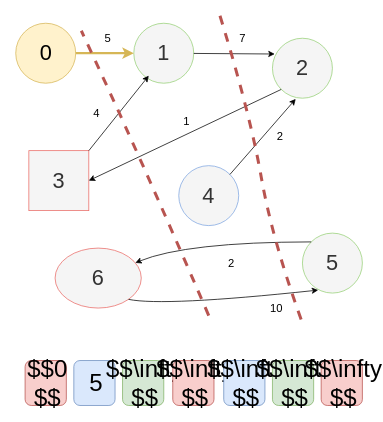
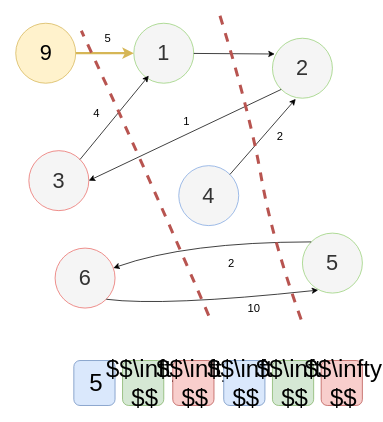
  <mxCell id="0" />
  <mxCell id="1" parent="0" />
- <mxCell id="2" value="6" style="ellipse;whiteSpace=wrap;html=1;aspect=fixed;fontSize=29;fillColor=#f5f5f5;strokeColor=#EA6B66;fontColor=#333333;" parent="1" vertex="1"><mxGeometry x="73" y="330" width="115" height="80" as="geometry" /></mxCell>
+ <mxCell id="2" value="6" style="ellipse;whiteSpace=wrap;html=1;aspect=fixed;fontSize=29;fillColor=#f5f5f5;strokeColor=#EA6B66;fontColor=#333333;" parent="1" vertex="1"><mxGeometry x="73" y="330" width="80" height="80" as="geometry" /></mxCell>
  <mxCell id="3" value="5" style="ellipse;whiteSpace=wrap;html=1;aspect=fixed;fontSize=29;fillColor=#f5f5f5;strokeColor=#97D077;fontColor=#333333;" parent="1" vertex="1"><mxGeometry x="403" y="310" width="80" height="80" as="geometry" /></mxCell>
  <mxCell id="4" value="4" style="ellipse;whiteSpace=wrap;html=1;aspect=fixed;fontSize=29;fillColor=#F5F5F5;strokeColor=#7EA6E0;fontColor=#333333;" parent="1" vertex="1"><mxGeometry x="238" y="220" width="80" height="80" as="geometry" /></mxCell>
- <mxCell id="5" value="3" style="whiteSpace=wrap;html=1;aspect=fixed;fontSize=29;fillColor=#f5f5f5;strokeColor=#EA6B66;fontColor=#333333;rounded=0;" parent="1" vertex="1"><mxGeometry x="38" y="200" width="80" height="80" as="geometry" /></mxCell>
+ <mxCell id="5" value="3" style="ellipse;whiteSpace=wrap;html=1;aspect=fixed;fontSize=29;fillColor=#f5f5f5;strokeColor=#EA6B66;fontColor=#333333;" parent="1" vertex="1"><mxGeometry x="38" y="200" width="80" height="80" as="geometry" /></mxCell>
  <mxCell id="6" value="2" style="ellipse;whiteSpace=wrap;html=1;aspect=fixed;fontSize=29;fillColor=#f5f5f5;strokeColor=#97D077;fontColor=#333333;" parent="1" vertex="1"><mxGeometry x="363" y="50" width="80" height="80" as="geometry" /></mxCell>
  <mxCell id="7" value="1" style="ellipse;whiteSpace=wrap;html=1;aspect=fixed;fontSize=29;fillColor=#f5f5f5;strokeColor=#97D077;fontColor=#333333;" parent="1" vertex="1"><mxGeometry x="178" y="30" width="80" height="80" as="geometry" /></mxCell>
- <mxCell id="8" value="0" style="ellipse;whiteSpace=wrap;html=1;aspect=fixed;fontSize=29;fillColor=#fff2cc;strokeColor=#d6b656;" parent="1" vertex="1"><mxGeometry x="20.5" y="30" width="80" height="80" as="geometry" /></mxCell>
+ <mxCell id="8" value="9" style="ellipse;whiteSpace=wrap;html=1;aspect=fixed;fontSize=29;fillColor=#fff2cc;strokeColor=#d6b656;" parent="1" vertex="1"><mxGeometry x="20.5" y="30" width="80" height="80" as="geometry" /></mxCell>
  <mxCell id="9" value="" style="endArrow=classic;html=1;fontSize=29;entryX=0;entryY=0.5;entryDx=0;entryDy=0;exitX=1;exitY=0.5;exitDx=0;exitDy=0;strokeWidth=3;fillColor=#fff2cc;strokeColor=#d6b656;" parent="1" source="8" target="7" edge="1"><mxGeometry width="50" height="50" relative="1" as="geometry"><mxPoint x="78" y="260" as="sourcePoint" /><mxPoint x="128" y="210" as="targetPoint" /></mxGeometry></mxCell>
  <mxCell id="10" value="" style="endArrow=classic;html=1;fontSize=29;entryX=0.038;entryY=0.263;entryDx=0;entryDy=0;entryPerimeter=0;" parent="1" source="7" target="6" edge="1"><mxGeometry width="50" height="50" relative="1" as="geometry"><mxPoint x="228" y="270" as="sourcePoint" /><mxPoint x="278" y="220" as="targetPoint" /></mxGeometry></mxCell>
  <mxCell id="11" value="" style="endArrow=classic;html=1;fontSize=29;exitX=1;exitY=0;exitDx=0;exitDy=0;" parent="1" source="5" edge="1"><mxGeometry width="50" height="50" relative="1" as="geometry"><mxPoint x="298" y="110" as="sourcePoint" /><mxPoint x="198" y="100" as="targetPoint" /></mxGeometry></mxCell>
  <mxCell id="12" value="" style="endArrow=classic;html=1;fontSize=29;exitX=0;exitY=1;exitDx=0;exitDy=0;entryX=1;entryY=0.5;entryDx=0;entryDy=0;" parent="1" source="6" target="5" edge="1"><mxGeometry width="50" height="50" relative="1" as="geometry"><mxPoint x="448" y="200" as="sourcePoint" /><mxPoint x="498" y="150" as="targetPoint" /></mxGeometry></mxCell>
  <mxCell id="13" value="" style="endArrow=classic;html=1;fontSize=29;exitX=1;exitY=0;exitDx=0;exitDy=0;entryX=0.388;entryY=1.013;entryDx=0;entryDy=0;entryPerimeter=0;" parent="1" source="4" target="6" edge="1"><mxGeometry width="50" height="50" relative="1" as="geometry"><mxPoint x="578" y="320" as="sourcePoint" /><mxPoint x="628" y="270" as="targetPoint" /></mxGeometry></mxCell>
  <mxCell id="14" value="" style="endArrow=classic;html=1;fontSize=29;curved=1;exitX=0;exitY=0;exitDx=0;exitDy=0;" parent="1" source="3" target="2" edge="1"><mxGeometry width="50" height="50" relative="1" as="geometry"><mxPoint x="348" y="332" as="sourcePoint" /><mxPoint x="228" y="270" as="targetPoint" /><Array as="points"><mxPoint x="248" y="322" /></Array></mxGeometry></mxCell>
  <mxCell id="15" value="" style="endArrow=classic;html=1;fontSize=29;exitX=1;exitY=1;exitDx=0;exitDy=0;entryX=0.263;entryY=0.95;entryDx=0;entryDy=0;entryPerimeter=0;curved=1;" parent="1" source="2" target="3" edge="1"><mxGeometry width="50" height="50" relative="1" as="geometry"><mxPoint x="198" y="500" as="sourcePoint" /><mxPoint x="248" y="450" as="targetPoint" /><Array as="points"><mxPoint x="218" y="408" /></Array></mxGeometry></mxCell>
  <mxCell id="16" value="5" style="text;html=1;align=center;verticalAlign=middle;resizable=0;points=[];autosize=1;fontSize=15;" parent="1" vertex="1"><mxGeometry x="133" y="40" width="20" height="20" as="geometry" /></mxCell>
  <mxCell id="17" value="4" style="text;html=1;align=center;verticalAlign=middle;resizable=0;points=[];autosize=1;fontSize=15;" parent="1" vertex="1"><mxGeometry x="118" y="140" width="20" height="20" as="geometry" /></mxCell>
  <mxCell id="18" value="1" style="text;html=1;align=center;verticalAlign=middle;resizable=0;points=[];autosize=1;fontSize=15;" parent="1" vertex="1"><mxGeometry x="238" y="150" width="20" height="20" as="geometry" /></mxCell>
- <mxCell id="19" value="7" style="text;html=1;align=center;verticalAlign=middle;resizable=0;points=[];autosize=1;fontSize=15;" parent="1" vertex="1"><mxGeometry x="313" y="40" width="20" height="20" as="geometry" /></mxCell>
  <mxCell id="20" value="2" style="text;html=1;align=center;verticalAlign=middle;resizable=0;points=[];autosize=1;fontSize=15;" parent="1" vertex="1"><mxGeometry x="363" y="170" width="20" height="20" as="geometry" /></mxCell>
- <mxCell id="21" value="10" style="text;html=1;align=center;verticalAlign=middle;resizable=0;points=[];autosize=1;fontSize=15;" parent="1" vertex="1"><mxGeometry x="353" y="400" width="30" height="20" as="geometry" /></mxCell>
+ <mxCell id="21" value="10" style="text;html=1;align=center;verticalAlign=middle;resizable=0;points=[];autosize=1;fontSize=15;" parent="1" vertex="1"><mxGeometry x="323" y="400" width="30" height="20" as="geometry" /></mxCell>
  <mxCell id="22" value="2" style="text;html=1;align=center;verticalAlign=middle;resizable=0;points=[];autosize=1;fontSize=15;" parent="1" vertex="1"><mxGeometry x="298" y="340" width="20" height="20" as="geometry" /></mxCell>
  <mxCell id="23" value="" style="endArrow=none;dashed=1;html=1;fontSize=15;curved=1;fillColor=#f8cecc;strokeColor=#b85450;strokeWidth=4;" parent="1" edge="1"><mxGeometry width="50" height="50" relative="1" as="geometry"><mxPoint x="278" y="420" as="sourcePoint" /><mxPoint x="108" y="40" as="targetPoint" /><Array as="points"><mxPoint x="183" y="200" /></Array></mxGeometry></mxCell>
  <mxCell id="24" value="" style="endArrow=none;dashed=1;html=1;fontSize=15;curved=1;fillColor=#f8cecc;strokeColor=#b85450;strokeWidth=4;" parent="1" edge="1"><mxGeometry width="50" height="50" relative="1" as="geometry"><mxPoint x="293" y="20" as="sourcePoint" /><mxPoint x="403" y="430" as="targetPoint" /><Array as="points"><mxPoint x="333" y="150" /><mxPoint x="363" y="320" /></Array></mxGeometry></mxCell>
- <mxCell id="25" value="&lt;span style=&quot;font-size: 32px&quot;&gt;$$0 $$&lt;/span&gt;" style="rounded=1;whiteSpace=wrap;html=1;fillColor=#f8cecc;strokeColor=#b85450;spacing=12;spacingLeft=5;" vertex="1" parent="1"><mxGeometry x="33" y="480" width="55" height="60" as="geometry" /></mxCell>
  <mxCell id="26" value="&lt;span style=&quot;font-size: 32px&quot;&gt;5&lt;/span&gt;" style="rounded=1;whiteSpace=wrap;html=1;fillColor=#dae8fc;strokeColor=#6c8ebf;spacing=12;spacingLeft=5;" vertex="1" parent="1"><mxGeometry x="98" y="480" width="55" height="60" as="geometry" /></mxCell>
  <mxCell id="27" value="&lt;span style=&quot;font-size: 32px&quot;&gt;$$\infty $$&lt;/span&gt;" style="rounded=1;whiteSpace=wrap;html=1;fillColor=#d5e8d4;strokeColor=#82b366;spacing=12;spacingLeft=5;" vertex="1" parent="1"><mxGeometry x="163" y="480" width="55" height="60" as="geometry" /></mxCell>
  <mxCell id="28" value="&lt;span style=&quot;font-size: 32px&quot;&gt;$$\infty $$&lt;/span&gt;" style="rounded=1;whiteSpace=wrap;html=1;fillColor=#f8cecc;strokeColor=#b85450;spacing=12;spacingLeft=5;" vertex="1" parent="1"><mxGeometry x="230" y="480" width="55" height="60" as="geometry" /></mxCell>
  <mxCell id="29" value="&lt;span style=&quot;font-size: 32px&quot;&gt;$$\infty $$&lt;/span&gt;" style="rounded=1;whiteSpace=wrap;html=1;fillColor=#dae8fc;strokeColor=#6c8ebf;spacing=12;spacingLeft=5;" vertex="1" parent="1"><mxGeometry x="298" y="480" width="55" height="60" as="geometry" /></mxCell>
  <mxCell id="30" value="&lt;span style=&quot;font-size: 32px&quot;&gt;$$\infty $$&lt;/span&gt;" style="rounded=1;whiteSpace=wrap;html=1;fillColor=#d5e8d4;strokeColor=#82b366;spacing=12;spacingLeft=5;" vertex="1" parent="1"><mxGeometry x="363" y="480" width="55" height="60" as="geometry" /></mxCell>
  <mxCell id="31" value="&lt;span style=&quot;font-size: 32px&quot;&gt;$$\infty $$&lt;/span&gt;" style="rounded=1;whiteSpace=wrap;html=1;fillColor=#f8cecc;strokeColor=#b85450;spacing=12;spacingLeft=5;" vertex="1" parent="1"><mxGeometry x="428" y="480" width="55" height="60" as="geometry" /></mxCell>
